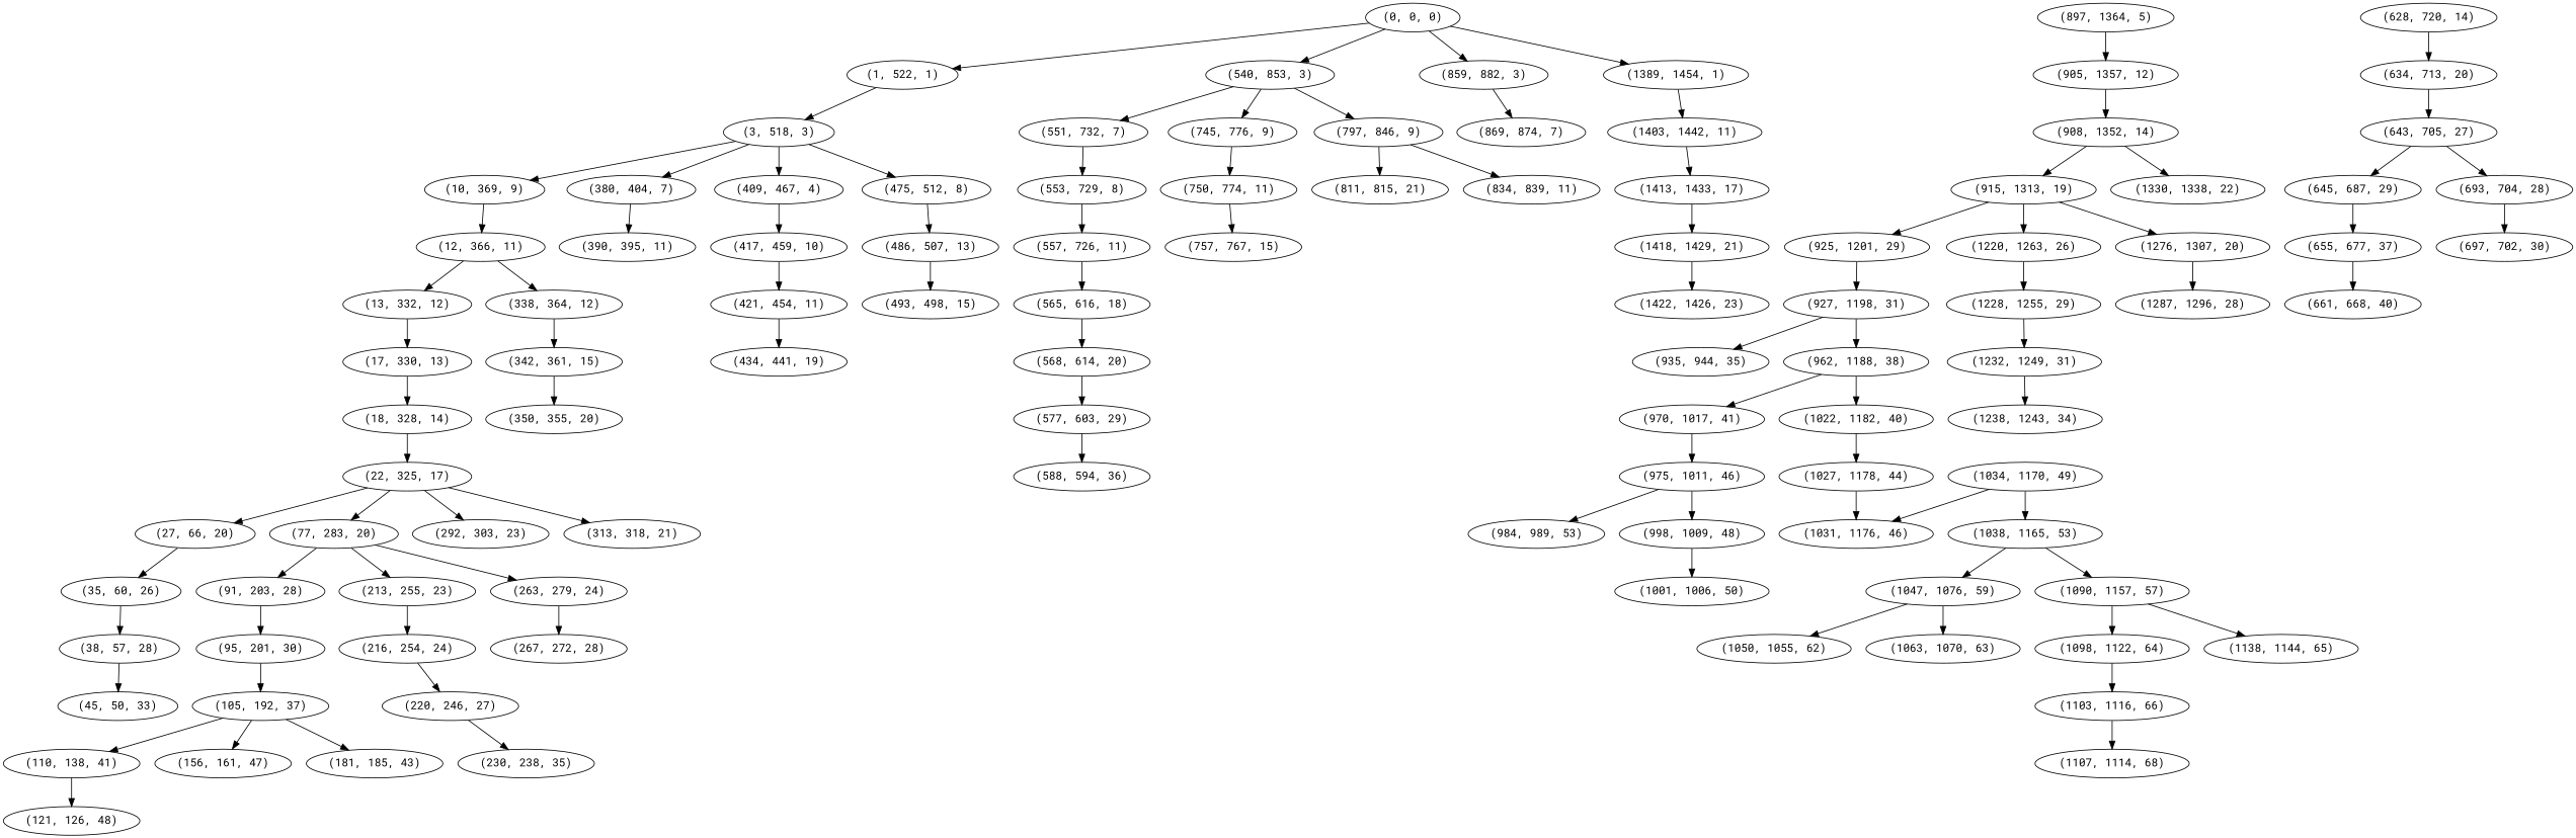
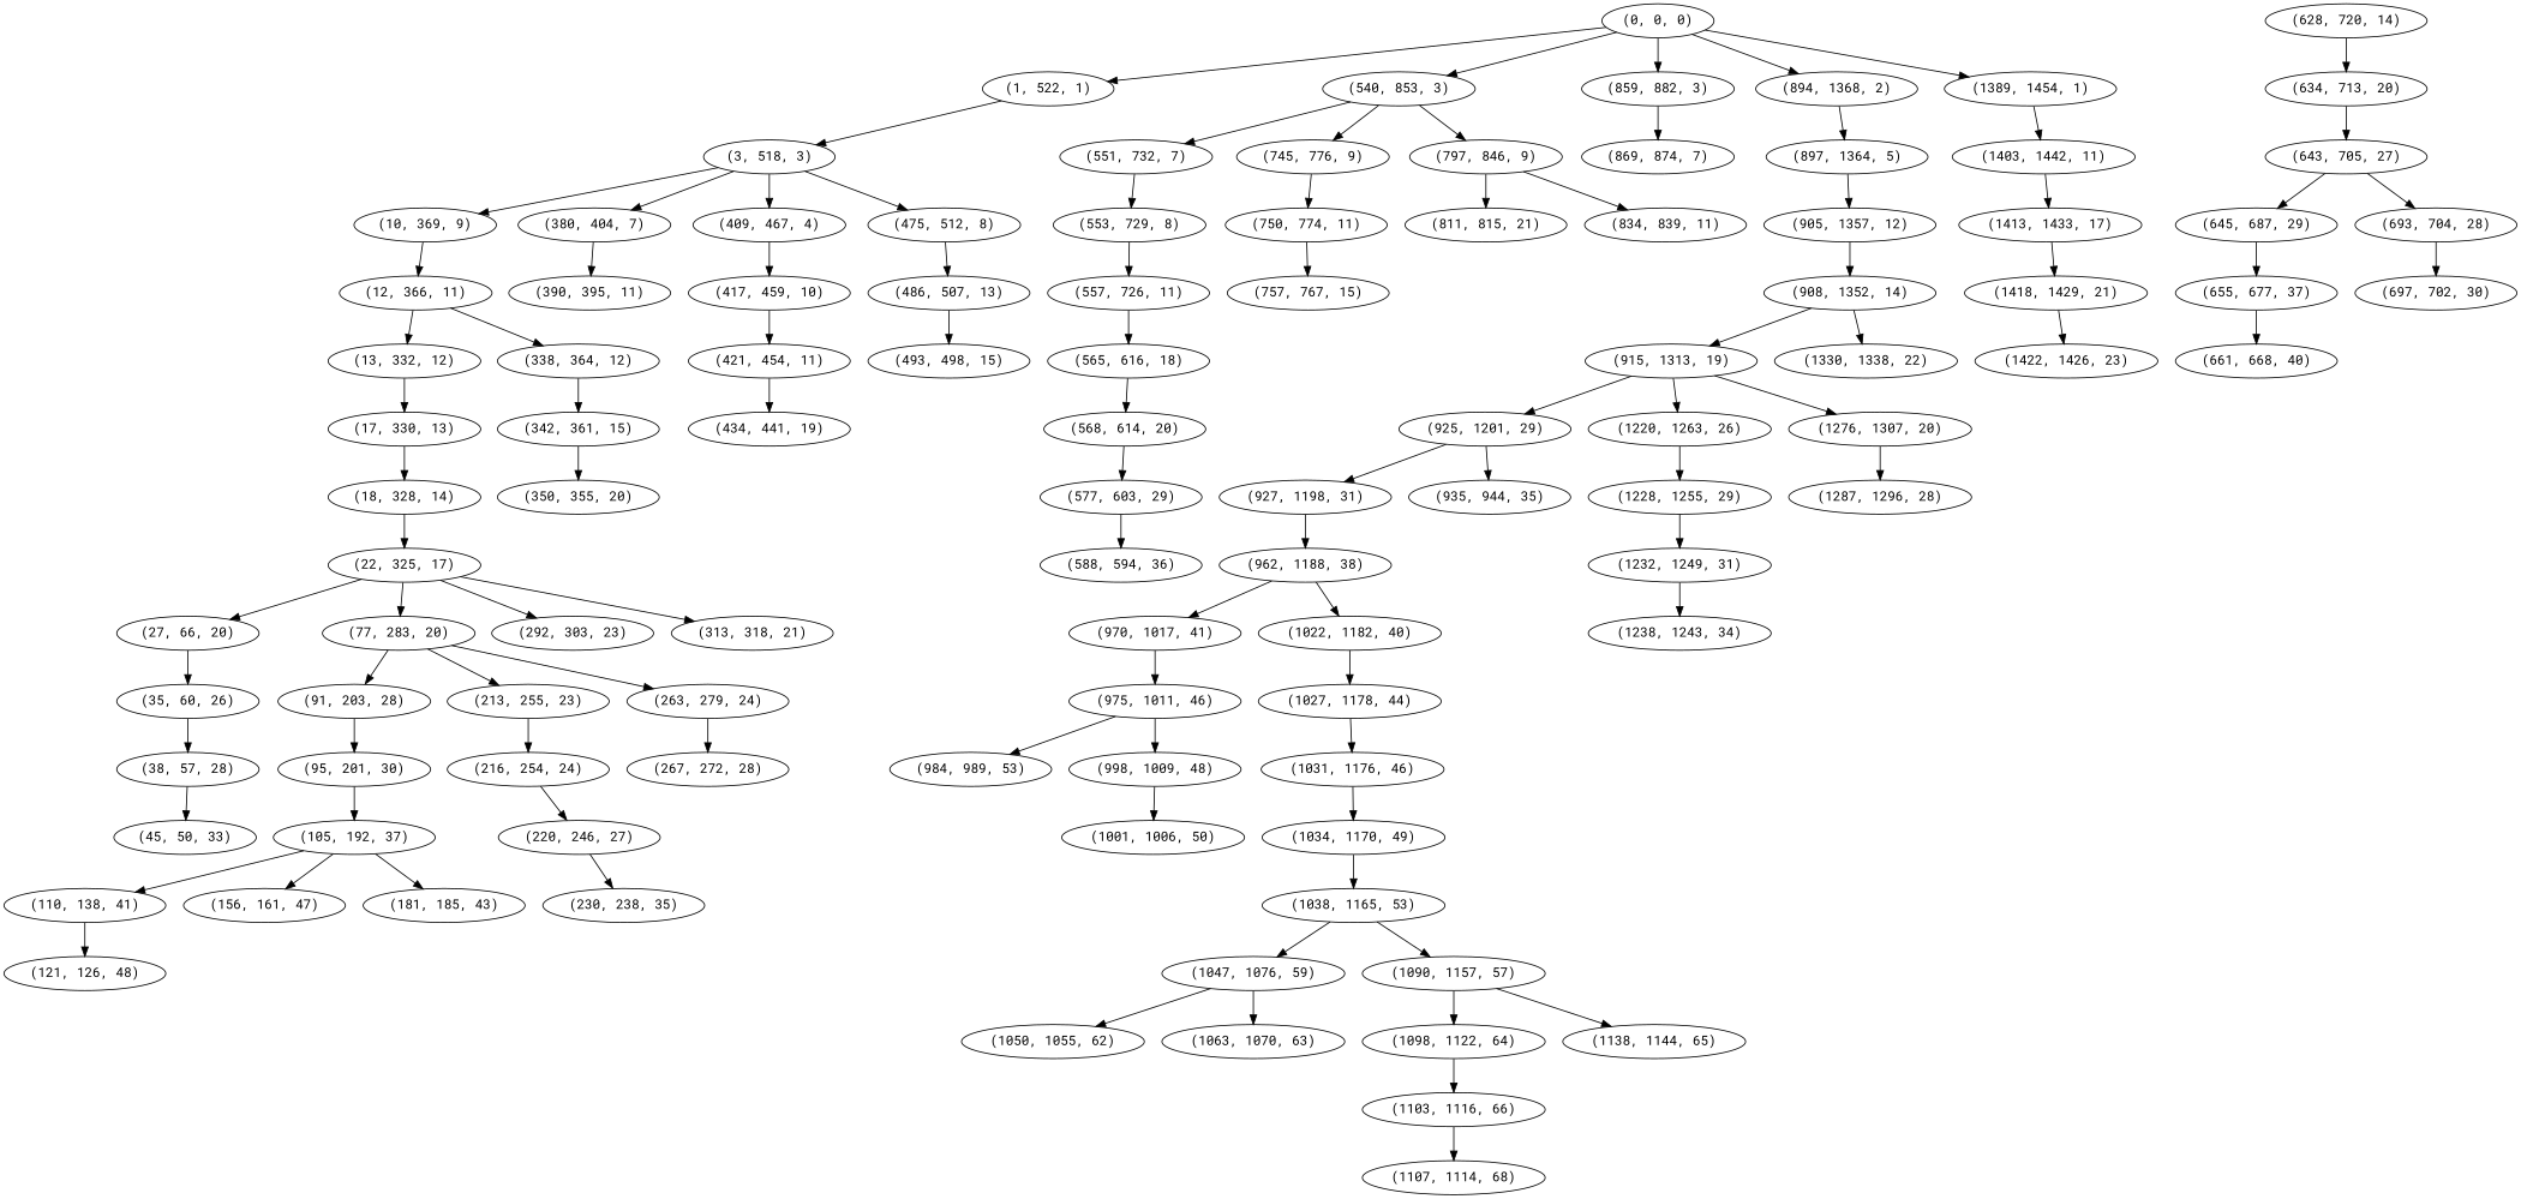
  digraph {
    fontname="Roboto Mono"
    node [fontname="Roboto Mono"]
    edge [fontname="Roboto Mono"]
    "(0, 0, 0)"
    "(1, 522, 1)"
    "(540, 853, 3)"
    "(859, 882, 3)"
+   "(894, 1368, 2)"
    "(1389, 1454, 1)"
    "(3, 518, 3)"
    "(551, 732, 7)"
    "(745, 776, 9)"
    "(797, 846, 9)"
    "(869, 874, 7)"
    "(897, 1364, 5)"
    "(1403, 1442, 11)"
    "(10, 369, 9)"
    "(380, 404, 7)"
    "(409, 467, 4)"
    "(475, 512, 8)"
    "(12, 366, 11)"
    "(390, 395, 11)"
    "(417, 459, 10)"
    "(486, 507, 13)"
    "(13, 332, 12)"
    "(338, 364, 12)"
    "(17, 330, 13)"
    "(342, 361, 15)"
    "(18, 328, 14)"
    "(22, 325, 17)"
    "(27, 66, 20)"
    "(77, 283, 20)"
    "(292, 303, 23)"
    "(313, 318, 21)"
    "(35, 60, 26)"
    "(91, 203, 28)"
    "(213, 255, 23)"
    "(263, 279, 24)"
    "(38, 57, 28)"
    "(45, 50, 33)"
    "(95, 201, 30)"
    "(216, 254, 24)"
    "(267, 272, 28)"
    "(105, 192, 37)"
    "(110, 138, 41)"
    "(156, 161, 47)"
    "(181, 185, 43)"
    "(121, 126, 48)"
    "(220, 246, 27)"
    "(230, 238, 35)"
    "(350, 355, 20)"
    "(421, 454, 11)"
    "(434, 441, 19)"
    "(493, 498, 15)"
    "(553, 729, 8)"
    "(750, 774, 11)"
    n54 [label="(811, 815, 21)"]
    "(834, 839, 11)"
    "(557, 726, 11)"
    "(565, 616, 18)"
    "(568, 614, 20)"
    "(628, 720, 14)"
    "(634, 713, 20)"
    "(577, 603, 29)"
    "(588, 594, 36)"
    "(643, 705, 27)"
    "(645, 687, 29)"
    "(693, 704, 28)"
    "(655, 677, 37)"
    "(697, 702, 30)"
    "(661, 668, 40)"
    "(757, 767, 15)"
    "(905, 1357, 12)"
    "(908, 1352, 14)"
    "(915, 1313, 19)"
    "(1330, 1338, 22)"
    "(925, 1201, 29)"
    "(1220, 1263, 26)"
    "(1276, 1307, 20)"
    "(927, 1198, 31)"
    "(1228, 1255, 29)"
    "(1287, 1296, 28)"
    "(935, 944, 35)"
    "(962, 1188, 38)"
    "(970, 1017, 41)"
    "(1022, 1182, 40)"
    "(975, 1011, 46)"
    "(1027, 1178, 44)"
    "(984, 989, 53)"
    "(998, 1009, 48)"
    "(1001, 1006, 50)"
    "(1031, 1176, 46)"
    "(1034, 1170, 49)"
    "(1038, 1165, 53)"
    "(1047, 1076, 59)"
    "(1090, 1157, 57)"
    "(1050, 1055, 62)"
    "(1063, 1070, 63)"
    "(1098, 1122, 64)"
    "(1138, 1144, 65)"
    "(1103, 1116, 66)"
    "(1107, 1114, 68)"
    "(1232, 1249, 31)"
    "(1238, 1243, 34)"
    "(1413, 1433, 17)"
    "(1418, 1429, 21)"
    "(1422, 1426, 23)"
    "(0, 0, 0)" -> "(1, 522, 1)"
    "(0, 0, 0)" -> "(540, 853, 3)"
    "(0, 0, 0)" -> "(859, 882, 3)"
+   "(0, 0, 0)" -> "(894, 1368, 2)"
    "(0, 0, 0)" -> "(1389, 1454, 1)"
    "(1, 522, 1)" -> "(3, 518, 3)"
    "(540, 853, 3)" -> "(551, 732, 7)"
    "(540, 853, 3)" -> "(745, 776, 9)"
    "(540, 853, 3)" -> "(797, 846, 9)"
    "(859, 882, 3)" -> "(869, 874, 7)"
+   "(894, 1368, 2)" -> "(897, 1364, 5)"
    "(1389, 1454, 1)" -> "(1403, 1442, 11)"
    "(3, 518, 3)" -> "(10, 369, 9)"
    "(3, 518, 3)" -> "(380, 404, 7)"
    "(3, 518, 3)" -> "(409, 467, 4)"
    "(3, 518, 3)" -> "(475, 512, 8)"
    "(551, 732, 7)" -> "(553, 729, 8)"
    "(745, 776, 9)" -> "(750, 774, 11)"
    "(797, 846, 9)" -> n54
    "(797, 846, 9)" -> "(834, 839, 11)"
    "(897, 1364, 5)" -> "(905, 1357, 12)"
    "(1403, 1442, 11)" -> "(1413, 1433, 17)"
    "(10, 369, 9)" -> "(12, 366, 11)"
    "(380, 404, 7)" -> "(390, 395, 11)"
    "(409, 467, 4)" -> "(417, 459, 10)"
    "(475, 512, 8)" -> "(486, 507, 13)"
    "(12, 366, 11)" -> "(13, 332, 12)"
    "(12, 366, 11)" -> "(338, 364, 12)"
    "(417, 459, 10)" -> "(421, 454, 11)"
    "(486, 507, 13)" -> "(493, 498, 15)"
    "(13, 332, 12)" -> "(17, 330, 13)"
    "(338, 364, 12)" -> "(342, 361, 15)"
    "(17, 330, 13)" -> "(18, 328, 14)"
    "(342, 361, 15)" -> "(350, 355, 20)"
    "(18, 328, 14)" -> "(22, 325, 17)"
    "(22, 325, 17)" -> "(27, 66, 20)"
    "(22, 325, 17)" -> "(77, 283, 20)"
    "(22, 325, 17)" -> "(292, 303, 23)"
    "(22, 325, 17)" -> "(313, 318, 21)"
    "(27, 66, 20)" -> "(35, 60, 26)"
    "(77, 283, 20)" -> "(91, 203, 28)"
    "(77, 283, 20)" -> "(213, 255, 23)"
    "(77, 283, 20)" -> "(263, 279, 24)"
    "(35, 60, 26)" -> "(38, 57, 28)"
    "(91, 203, 28)" -> "(95, 201, 30)"
    "(213, 255, 23)" -> "(216, 254, 24)"
    "(263, 279, 24)" -> "(267, 272, 28)"
    "(38, 57, 28)" -> "(45, 50, 33)"
    "(95, 201, 30)" -> "(105, 192, 37)"
    "(216, 254, 24)" -> "(220, 246, 27)"
    "(105, 192, 37)" -> "(110, 138, 41)"
    "(105, 192, 37)" -> "(156, 161, 47)"
    "(105, 192, 37)" -> "(181, 185, 43)"
    "(110, 138, 41)" -> "(121, 126, 48)"
    "(220, 246, 27)" -> "(230, 238, 35)"
    "(421, 454, 11)" -> "(434, 441, 19)"
    "(553, 729, 8)" -> "(557, 726, 11)"
    "(750, 774, 11)" -> "(757, 767, 15)"
    "(557, 726, 11)" -> "(565, 616, 18)"
    "(565, 616, 18)" -> "(568, 614, 20)"
    "(568, 614, 20)" -> "(577, 603, 29)"
    "(628, 720, 14)" -> "(634, 713, 20)"
    "(634, 713, 20)" -> "(643, 705, 27)"
    "(577, 603, 29)" -> "(588, 594, 36)"
    "(643, 705, 27)" -> "(645, 687, 29)"
    "(643, 705, 27)" -> "(693, 704, 28)"
    "(645, 687, 29)" -> "(655, 677, 37)"
    "(693, 704, 28)" -> "(697, 702, 30)"
    "(655, 677, 37)" -> "(661, 668, 40)"
    "(905, 1357, 12)" -> "(908, 1352, 14)"
    "(908, 1352, 14)" -> "(915, 1313, 19)"
    "(908, 1352, 14)" -> "(1330, 1338, 22)"
    "(915, 1313, 19)" -> "(925, 1201, 29)"
    "(915, 1313, 19)" -> "(1220, 1263, 26)"
    "(915, 1313, 19)" -> "(1276, 1307, 20)"
    "(925, 1201, 29)" -> "(927, 1198, 31)"
    "(1220, 1263, 26)" -> "(1228, 1255, 29)"
    "(1276, 1307, 20)" -> "(1287, 1296, 28)"
-   "(927, 1198, 31)" -> "(935, 944, 35)"
+   "(925, 1201, 29)" -> "(935, 944, 35)"
    "(927, 1198, 31)" -> "(962, 1188, 38)"
    "(1228, 1255, 29)" -> "(1232, 1249, 31)"
    "(962, 1188, 38)" -> "(970, 1017, 41)"
    "(962, 1188, 38)" -> "(1022, 1182, 40)"
    "(970, 1017, 41)" -> "(975, 1011, 46)"
    "(1022, 1182, 40)" -> "(1027, 1178, 44)"
    "(975, 1011, 46)" -> "(984, 989, 53)"
    "(975, 1011, 46)" -> "(998, 1009, 48)"
    "(1027, 1178, 44)" -> "(1031, 1176, 46)"
    "(998, 1009, 48)" -> "(1001, 1006, 50)"
-   "(1034, 1170, 49)" -> "(1031, 1176, 46)"
+   "(1031, 1176, 46)" -> "(1034, 1170, 49)"
    "(1034, 1170, 49)" -> "(1038, 1165, 53)"
    "(1038, 1165, 53)" -> "(1047, 1076, 59)"
    "(1038, 1165, 53)" -> "(1090, 1157, 57)"
    "(1047, 1076, 59)" -> "(1050, 1055, 62)"
    "(1047, 1076, 59)" -> "(1063, 1070, 63)"
    "(1090, 1157, 57)" -> "(1098, 1122, 64)"
    "(1090, 1157, 57)" -> "(1138, 1144, 65)"
    "(1098, 1122, 64)" -> "(1103, 1116, 66)"
    "(1103, 1116, 66)" -> "(1107, 1114, 68)"
    "(1232, 1249, 31)" -> "(1238, 1243, 34)"
    "(1413, 1433, 17)" -> "(1418, 1429, 21)"
    "(1418, 1429, 21)" -> "(1422, 1426, 23)"
  }
